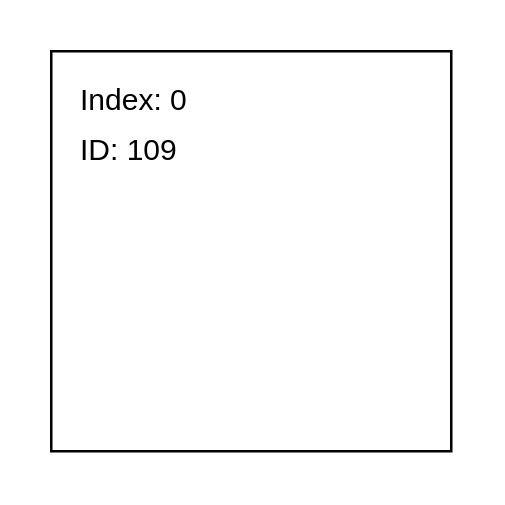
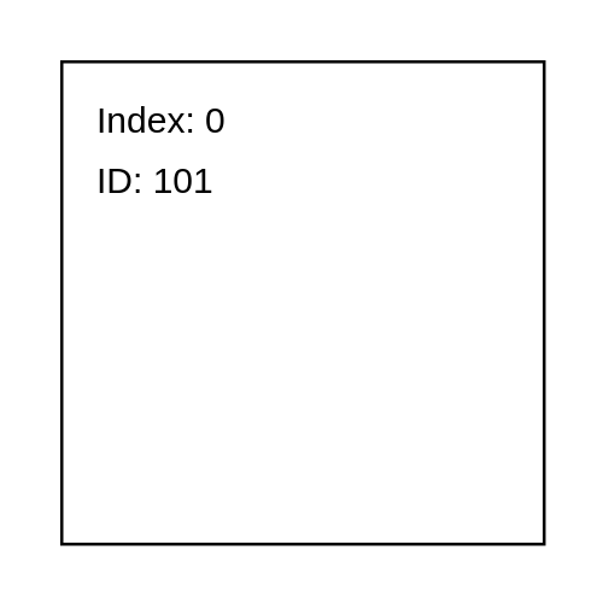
  <mxCell id="0" />
  <mxCell id="1" parent="0" />
  <mxCell id="2" value="" style="rounded=0;whiteSpace=wrap;html=1;" vertex="1" parent="1"><mxGeometry x="20" y="20" width="160" height="160" as="geometry" /></mxCell>
  <mxCell id="3" value="Index: 0" style="text;html=1;strokeColor=none;fillColor=none;align=left;verticalAlign=middle;whiteSpace=wrap;rounded=0;" vertex="1" parent="1"><mxGeometry x="30" y="30" width="140" height="20" as="geometry" /></mxCell>
- <mxCell id="4" value="ID: 109" style="text;html=1;strokeColor=none;fillColor=none;align=left;verticalAlign=middle;whiteSpace=wrap;rounded=0;" vertex="1" parent="1"><mxGeometry x="30" y="50" width="140" height="20" as="geometry" /></mxCell>
+ <mxCell id="4" value="ID: 101" style="text;html=1;strokeColor=none;fillColor=none;align=left;verticalAlign=middle;whiteSpace=wrap;rounded=0;" vertex="1" parent="1"><mxGeometry x="30" y="50" width="140" height="20" as="geometry" /></mxCell>
